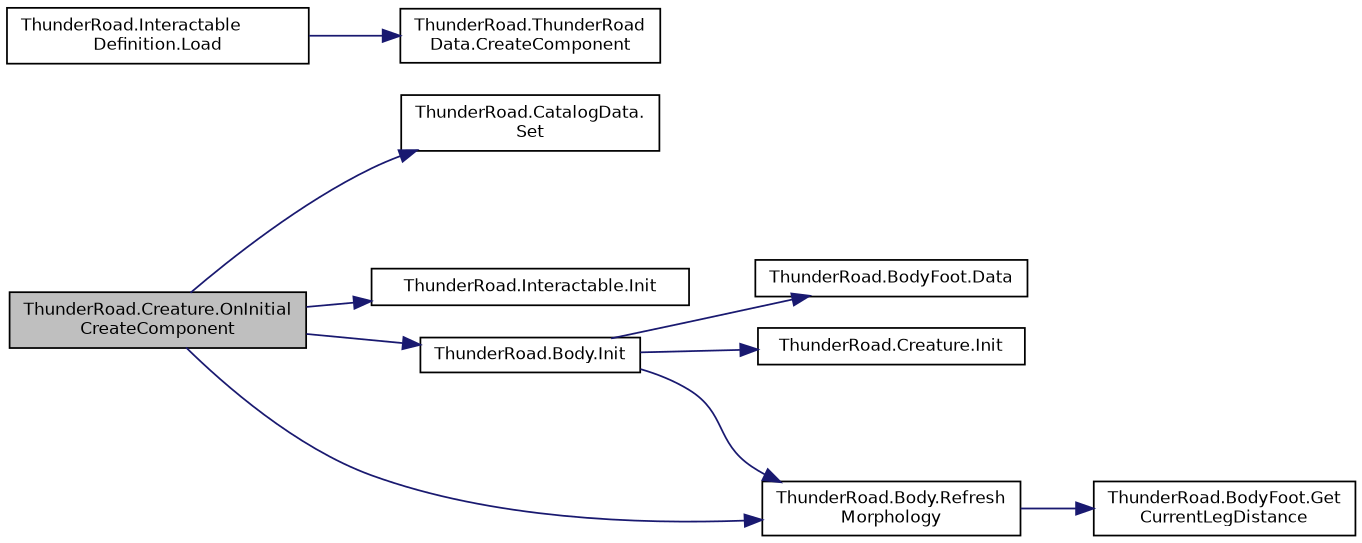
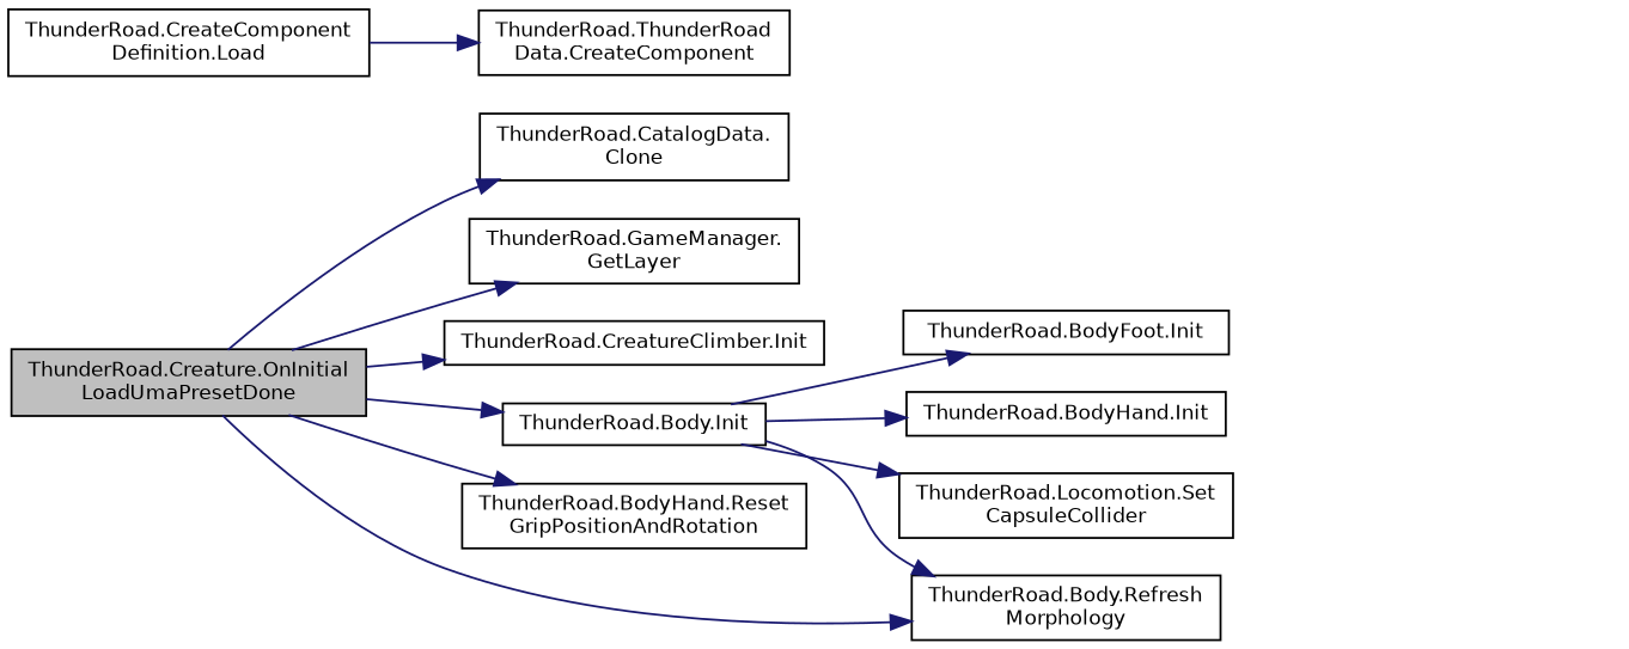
  digraph {
    rankdir=LR
    node [color=black fillcolor=white fontname=Helvetica fontsize=10 shape=record style=filled]
    edge [color=midnightblue fontname=Helvetica fontsize=10 labelfontname=Helvetica labelfontsize=10 style=solid]
-   n1 [fillcolor=grey75 fontcolor=black height=0.2 label="ThunderRoad.Creature.OnInitial\lCreateComponent" width=0.4]
-   n2 [height=0.2 label="ThunderRoad.CatalogData.\lSet" width=0.4]
-   n4 [height=0.2 label="ThunderRoad.Interactable.Init" width=0.4]
+   n1 [fillcolor=grey75 fontcolor=black height=0.2 label="ThunderRoad.Creature.OnInitial\lLoadUmaPresetDone" width=0.4]
+   n2 [height=0.2 label="ThunderRoad.CatalogData.\lClone" width=0.4]
+   n3 [height=0.2 label="ThunderRoad.GameManager.\lGetLayer" width=0.4]
+   n4 [height=0.2 label="ThunderRoad.CreatureClimber.Init" width=0.4]
    n5 [height=0.2 label="ThunderRoad.Body.Init" width=0.4]
+   n6 [height=0.2 label="ThunderRoad.BodyHand.Reset\lGripPositionAndRotation" width=0.4]
    n7 [height=0.2 label="ThunderRoad.Body.Refresh\lMorphology" width=0.4]
-   n8 [height=0.2 label="ThunderRoad.BodyFoot.Data" width=0.4]
-   n9 [height=0.2 label="ThunderRoad.Creature.Init" width=0.4]
-   n11 [height=0.2 label="ThunderRoad.Interactable\lDefinition.Load" width=0.4]
+   n8 [height=0.2 label="ThunderRoad.BodyFoot.Init" width=0.4]
+   n9 [height=0.2 label="ThunderRoad.BodyHand.Init" width=0.4]
+   n10 [height=0.2 label="ThunderRoad.Locomotion.Set\lCapsuleCollider" width=0.4]
+   n11 [height=0.2 label="ThunderRoad.CreateComponent\lDefinition.Load" width=0.4]
    n12 [height=0.2 label="ThunderRoad.ThunderRoad\lData.CreateComponent" width=0.4]
-   n13 [height=0.2 label="ThunderRoad.BodyFoot.Get\lCurrentLegDistance" width=0.4]
    n1 -> n2
+   n1 -> n3
    n1 -> n4
    n1 -> n5
+   n1 -> n6
    n1 -> n7
    n5 -> n7
    n5 -> n8
    n5 -> n9
-   n7 -> n13
+   n5 -> n10
    n11 -> n12
  }
